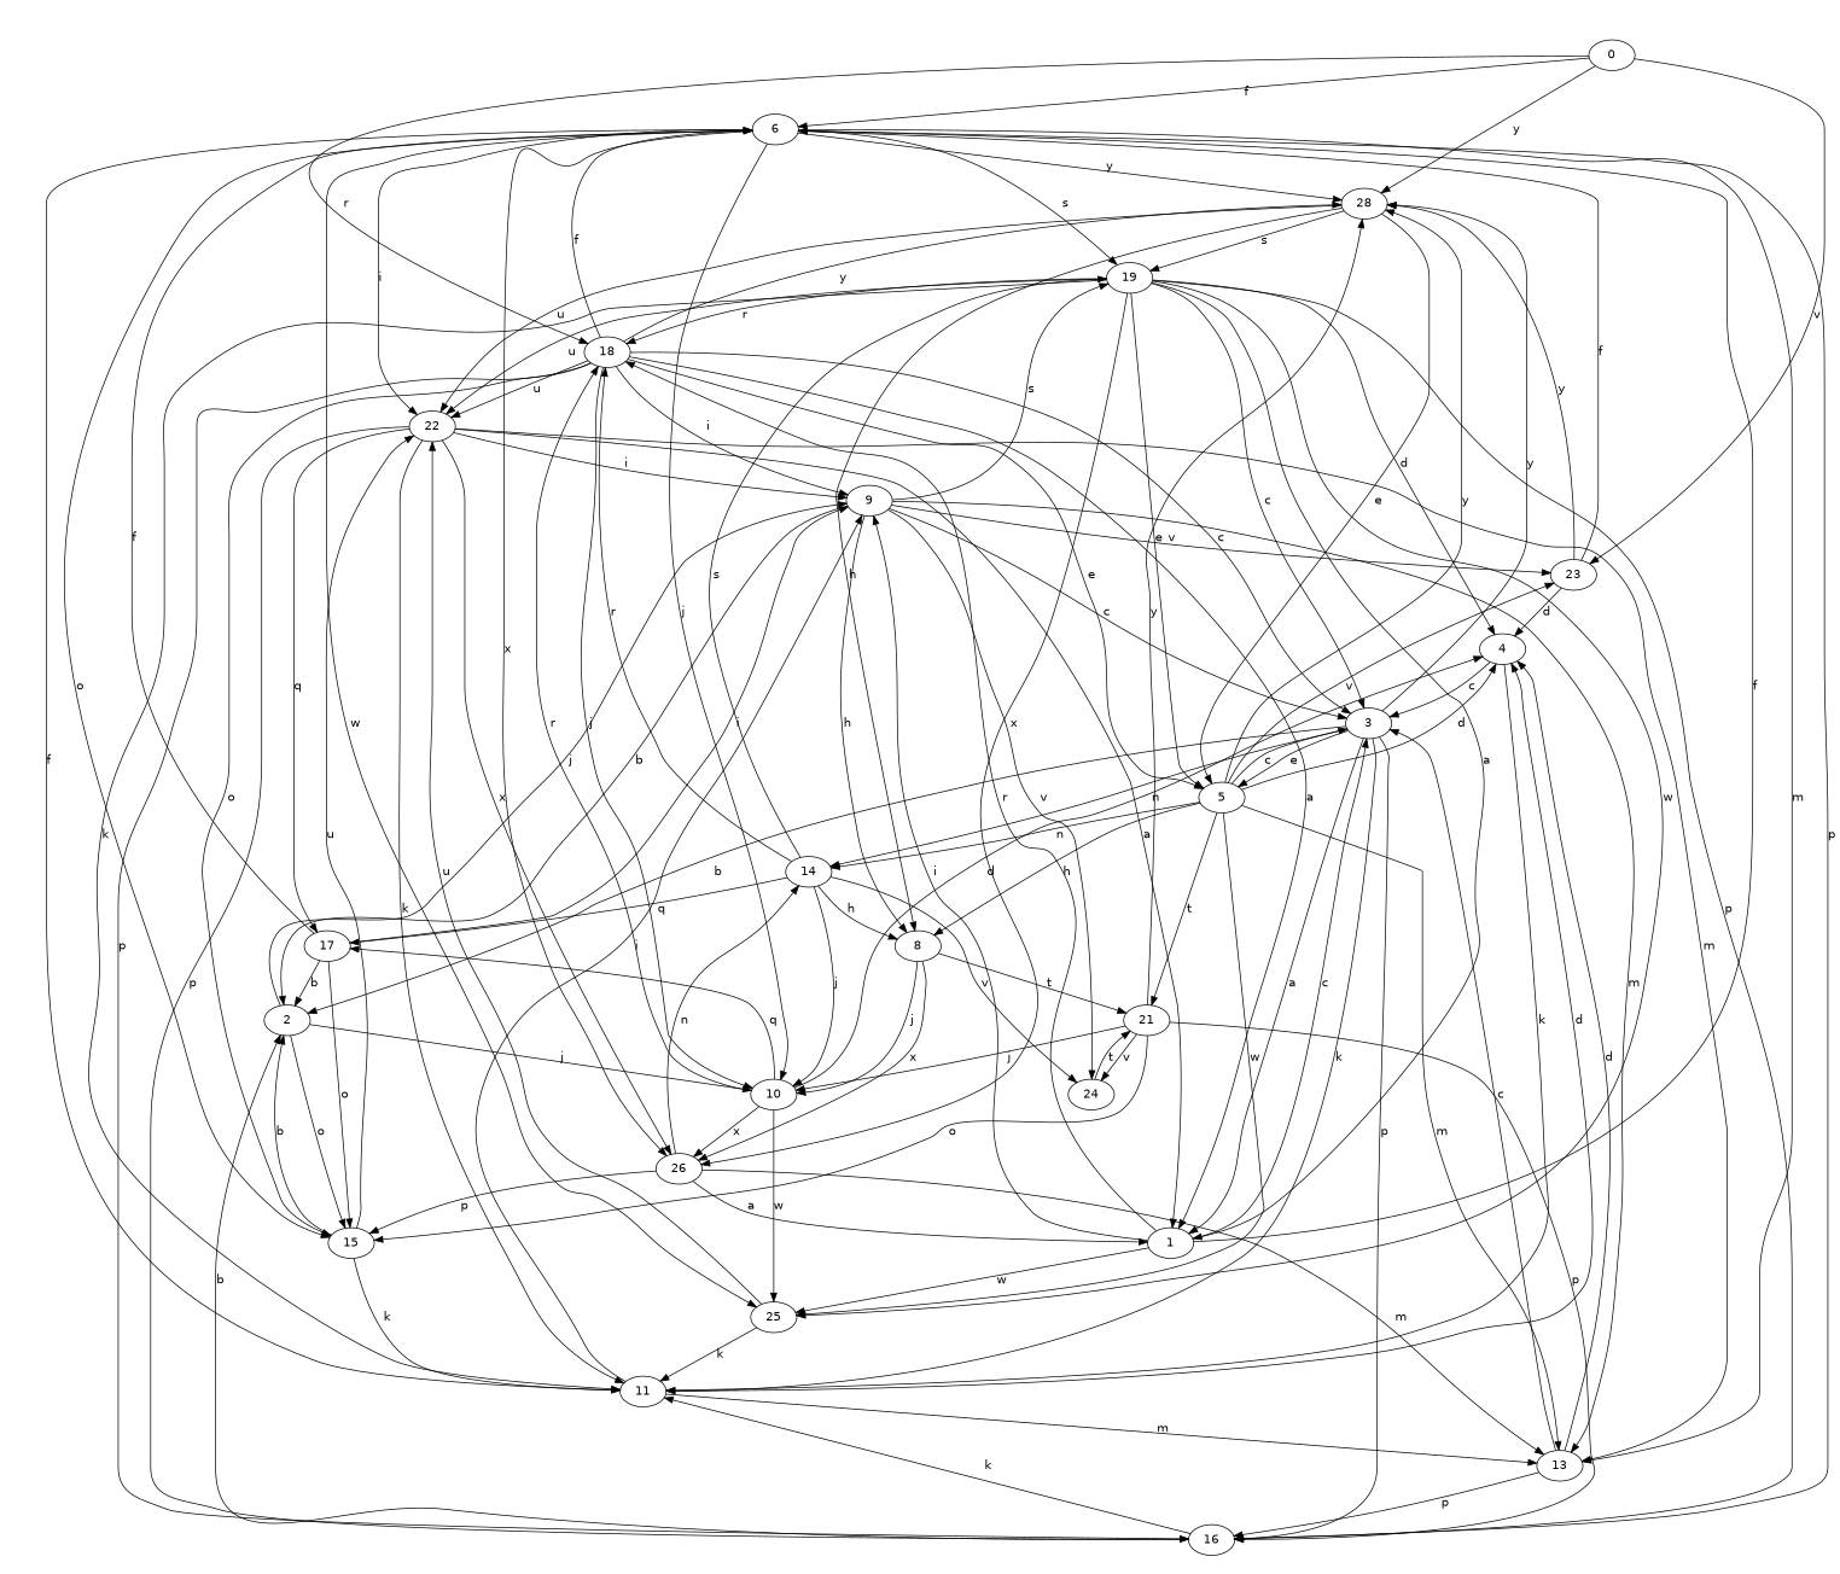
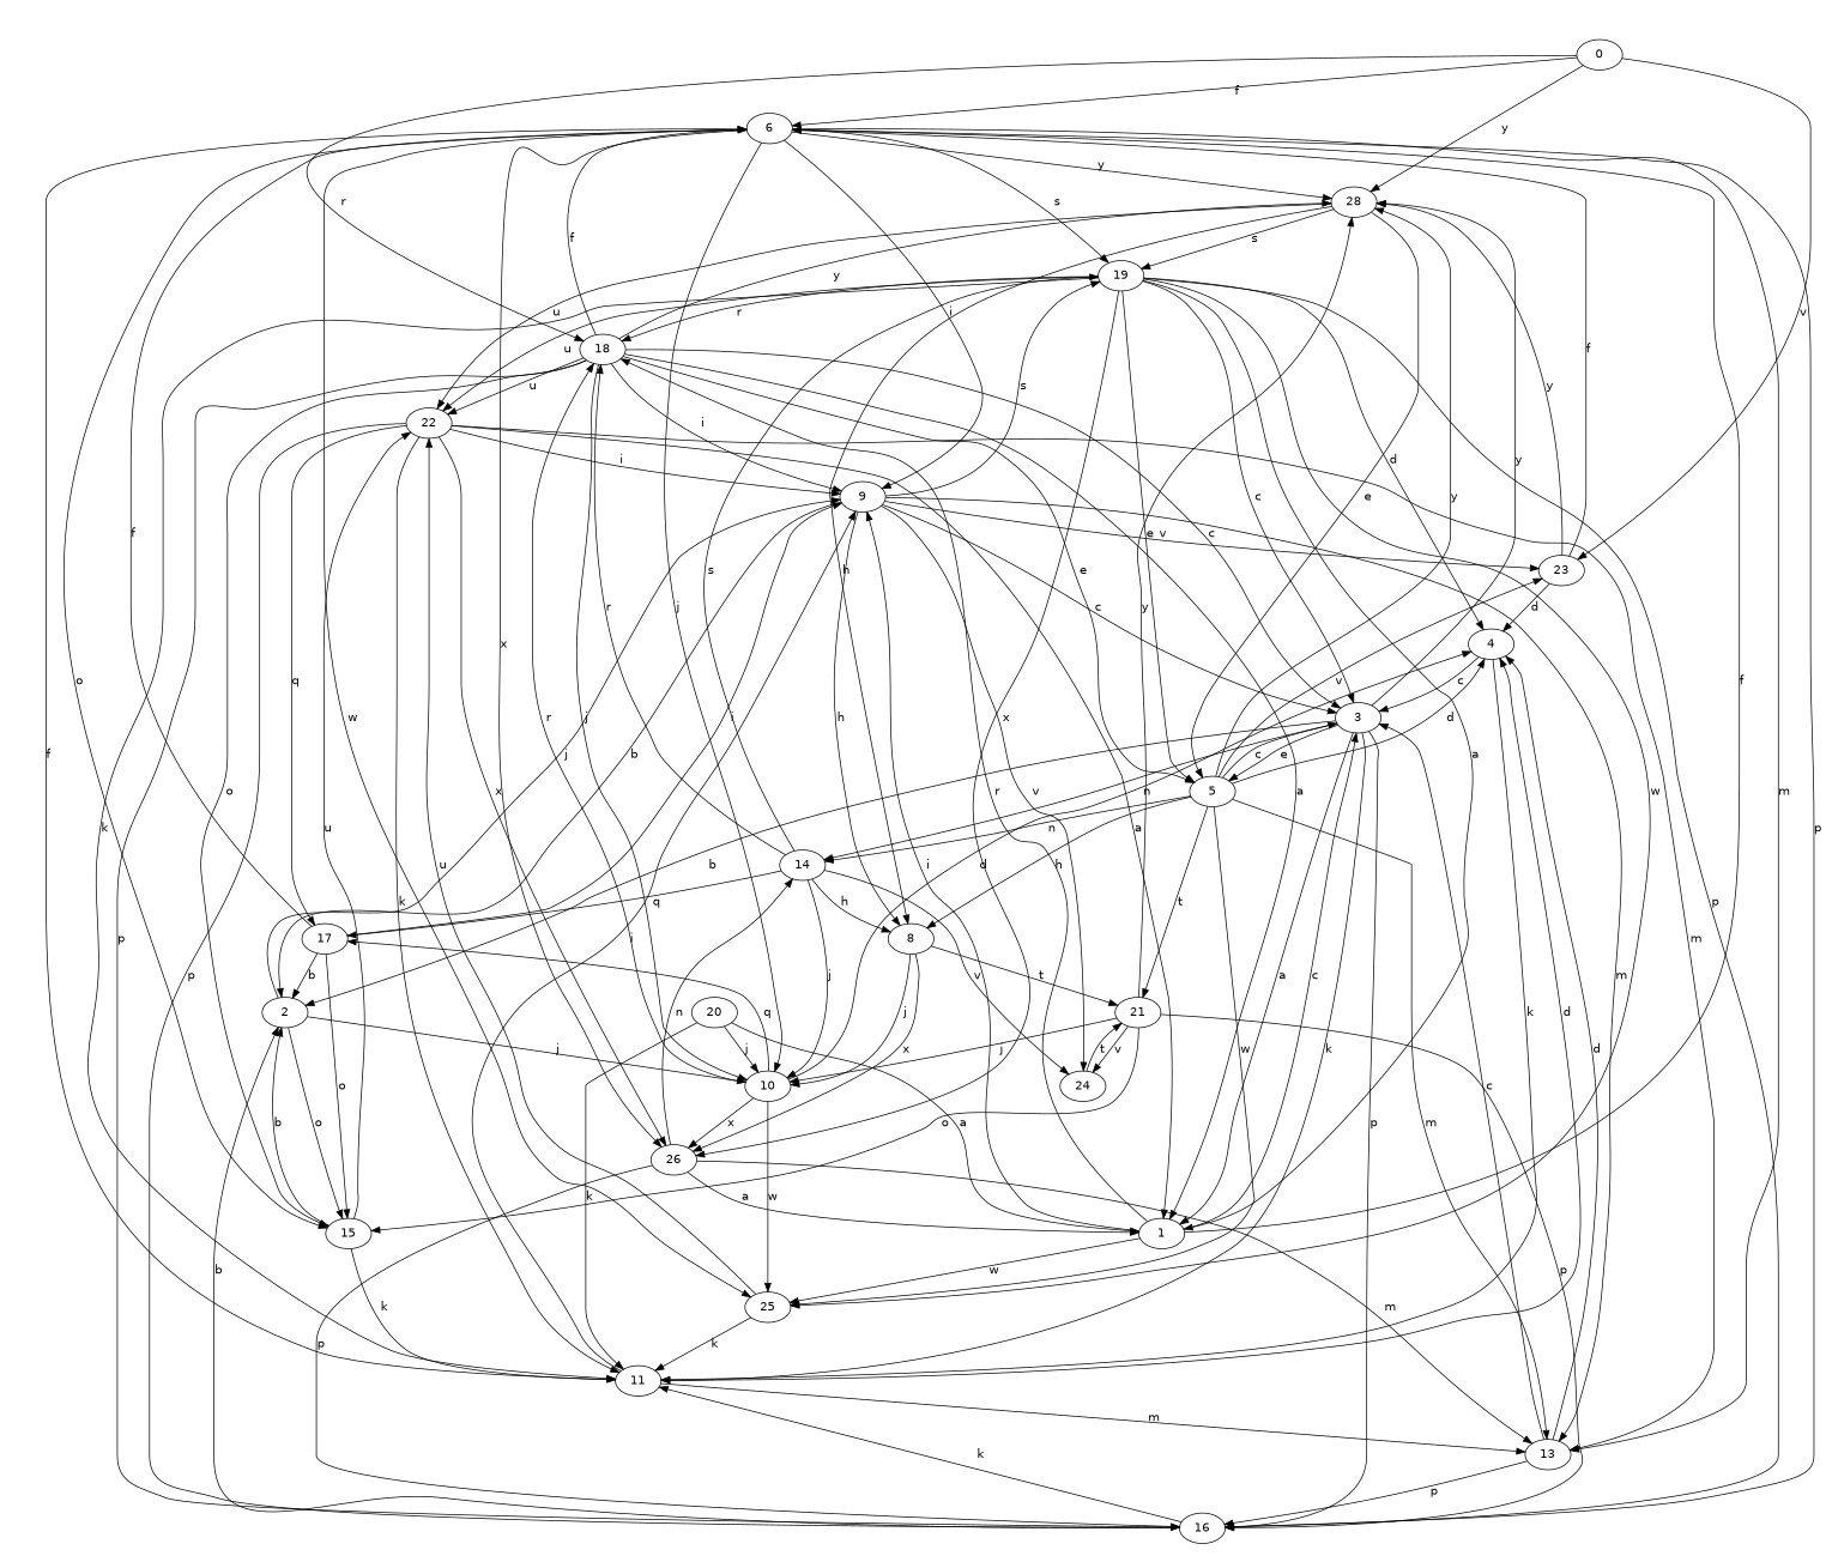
  strict digraph {
    fontname="DejaVu Sans"
    node [fontname="DejaVu Sans"]
    edge [fontname="DejaVu Sans"]
    0
    6
    18
    23
    28
    9
    25
    10
    15
    16
    13
    19
    26
    1
    3
    5
    22
    4
    8
    2
    11
    14
    24
+   20
    17
    21
    0 -> 6 [label=f]
    0 -> 18 [label=r]
    0 -> 23 [label=v]
    0 -> 28 [label=y]
    6 -> 28 [label=y]
-   6 -> 22 [label=i]
+   6 -> 9 [label=i]
    6 -> 25 [label=w]
    6 -> 10 [label=j]
    6 -> 15 [label=o]
    6 -> 16 [label=p]
    6 -> 13 [label=m]
    6 -> 19 [label=s]
    6 -> 26 [label=x]
    18 -> 6 [label=f]
    18 -> 28 [label=y]
    18 -> 9 [label=i]
    18 -> 10 [label=j]
    18 -> 15 [label=o]
    18 -> 16 [label=p]
    18 -> 1 [label=a]
    18 -> 3 [label=c]
    18 -> 5 [label=e]
    18 -> 22 [label=u]
    23 -> 6 [label=f]
    23 -> 28 [label=y]
    23 -> 4 [label=d]
    28 -> 19 [label=s]
    28 -> 5 [label=e]
    28 -> 22 [label=u]
    28 -> 8 [label=h]
    9 -> 23 [label=v]
    9 -> 13 [label=m]
    9 -> 19 [label=s]
    9 -> 3 [label=c]
    9 -> 8 [label=h]
    9 -> 2 [label=b]
    9 -> 24 [label=v]
    25 -> 22 [label=u]
    25 -> 11 [label=k]
    10 -> 18 [label=r]
    10 -> 25 [label=w]
    10 -> 26 [label=x]
    10 -> 4 [label=d]
    10 -> 17 [label=q]
    15 -> 22 [label=u]
    15 -> 2 [label=b]
    15 -> 11 [label=k]
    16 -> 2 [label=b]
    16 -> 11 [label=k]
    13 -> 16 [label=p]
    13 -> 3 [label=c]
    13 -> 4 [label=d]
    19 -> 18 [label=r]
    19 -> 25 [label=w]
    19 -> 16 [label=p]
    19 -> 26 [label=x]
    19 -> 1 [label=a]
    19 -> 3 [label=c]
    19 -> 5 [label=e]
    19 -> 22 [label=u]
    19 -> 4 [label=d]
    19 -> 11 [label=k]
-   26 -> 15 [label=p]
+   26 -> 16 [label=p]
    26 -> 13 [label=m]
    26 -> 1 [label=a]
    26 -> 14 [label=n]
    1 -> 6 [label=f]
    1 -> 18 [label=r]
    1 -> 9 [label=i]
    1 -> 25 [label=w]
    1 -> 3 [label=c]
    3 -> 28 [label=y]
    3 -> 16 [label=p]
    3 -> 1 [label=a]
    3 -> 5 [label=e]
    3 -> 2 [label=b]
    3 -> 11 [label=k]
    3 -> 14 [label=n]
    5 -> 23 [label=v]
    5 -> 28 [label=y]
    5 -> 25 [label=w]
    5 -> 13 [label=m]
    5 -> 3 [label=c]
    5 -> 4 [label=d]
    5 -> 8 [label=h]
    5 -> 14 [label=n]
    5 -> 21 [label=t]
    22 -> 9 [label=i]
    22 -> 16 [label=p]
    22 -> 13 [label=m]
    22 -> 26 [label=x]
    22 -> 1 [label=a]
    22 -> 11 [label=k]
    22 -> 17 [label=q]
    4 -> 3 [label=c]
    4 -> 11 [label=k]
    8 -> 10 [label=j]
    8 -> 26 [label=x]
    8 -> 21 [label=t]
    2 -> 9 [label=j]
    2 -> 10 [label=j]
    2 -> 15 [label=o]
    11 -> 6 [label=f]
    11 -> 9 [label=i]
    11 -> 13 [label=m]
    11 -> 4 [label=d]
    14 -> 18 [label=r]
    14 -> 10 [label=j]
    14 -> 19 [label=s]
    14 -> 8 [label=h]
    14 -> 24 [label=v]
    14 -> 17 [label=q]
    24 -> 21 [label=t]
+   20 -> 10 [label=j]
+   20 -> 1 [label=a]
+   20 -> 11 [label=k]
    17 -> 6 [label=f]
    17 -> 9 [label=i]
    17 -> 15 [label=o]
    17 -> 2 [label=b]
    21 -> 28 [label=y]
    21 -> 10 [label=j]
    21 -> 15 [label=o]
    21 -> 16 [label=p]
    21 -> 24 [label=v]
  }
